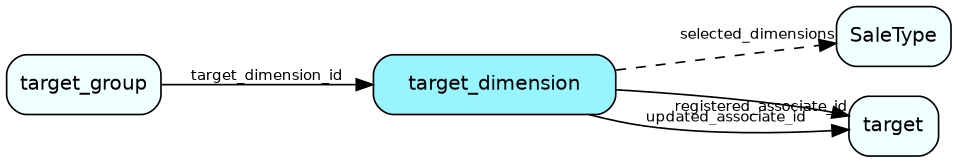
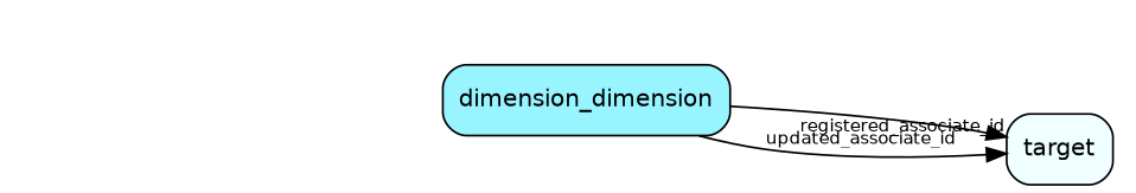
  digraph {
    rankdir=LR
    node [fillcolor=azure1 fontname=Helvetica fontsize=12 shape=box style="rounded, filled"]
    edge [fontname=Helvetica fontsize=9]
-   target_dimension [fillcolor=cadetblue1]
-   SaleType
+   target_dimension [fillcolor=cadetblue1 label=dimension_dimension]
    n3 [label=target]
-   target_group
-   target_dimension -> SaleType [headlabel=selected_dimensions style=dashed]
    target_dimension -> n3 [headlabel=registered_associate_id]
    target_dimension -> n3 [label=updated_associate_id]
-   target_group -> target_dimension [label=target_dimension_id]
  }
